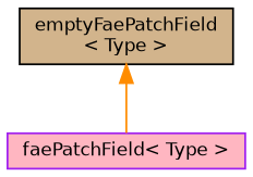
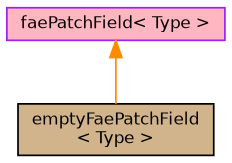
  digraph {
    node [fontname=Helvetica fontsize=10 shape=record style=filled]
    n1 [color=black fillcolor=tan fontcolor=black height=0.2 label="emptyFaePatchField\l\< Type \>" width=0.4]
    n2 [color=purple height=0.2 label="faePatchField\< Type \>" width=0.4 fillcolor=lightpink]
-   n1 -> n2 [color=darkorange dir=back fontname=Helvetica fontsize=10 labelfontname=Helvetica labelfontsize=10 style=solid]
+   n2 -> n1 [color=darkorange dir=back fontname=Helvetica fontsize=10 labelfontname=Helvetica labelfontsize=10 style=solid]
  }
